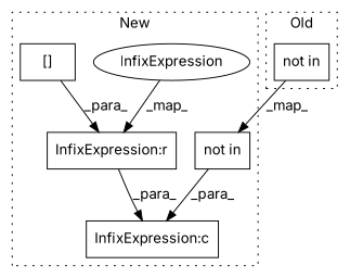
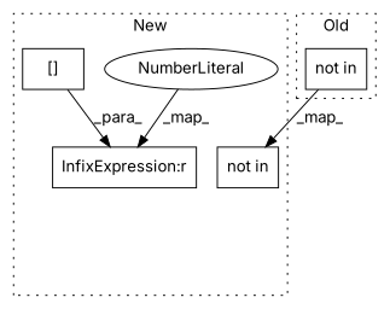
  digraph {
    fontname=Inter
    node [a=108 fontname=Inter l=73 shape=box]
    edge [fontname=Inter]
    n1 [label="not in" s=681]
-   n2 [a=27 l=4 label="InfixExpression:c" s=670]
    n3 [a=27 l=4 label="InfixExpression:r" s=663]
-   n4 [a=34 l=1 label=InfixExpression s=667 shape=ellipse]
+   n4 [a=34 l=1 label=NumberLiteral s=667 shape=ellipse]
    n5 [a=2 l="20,1" label="[]" s="641,662"]
    n6 [label="not in" s=616]
    subgraph cluster_1 {
      label=New
      style=dotted
      n1
-     n2
      n3
      n4
      n5
    }
    subgraph cluster_2 {
      label=Old
      style=dotted
      n6
    }
-   n1 -> n2 [label=_para_]
-   n3 -> n2 [label=_para_]
    n4 -> n3 [label=_map_]
    n5 -> n3 [label=_para_]
    n6 -> n1 [label=_map_]
  }
